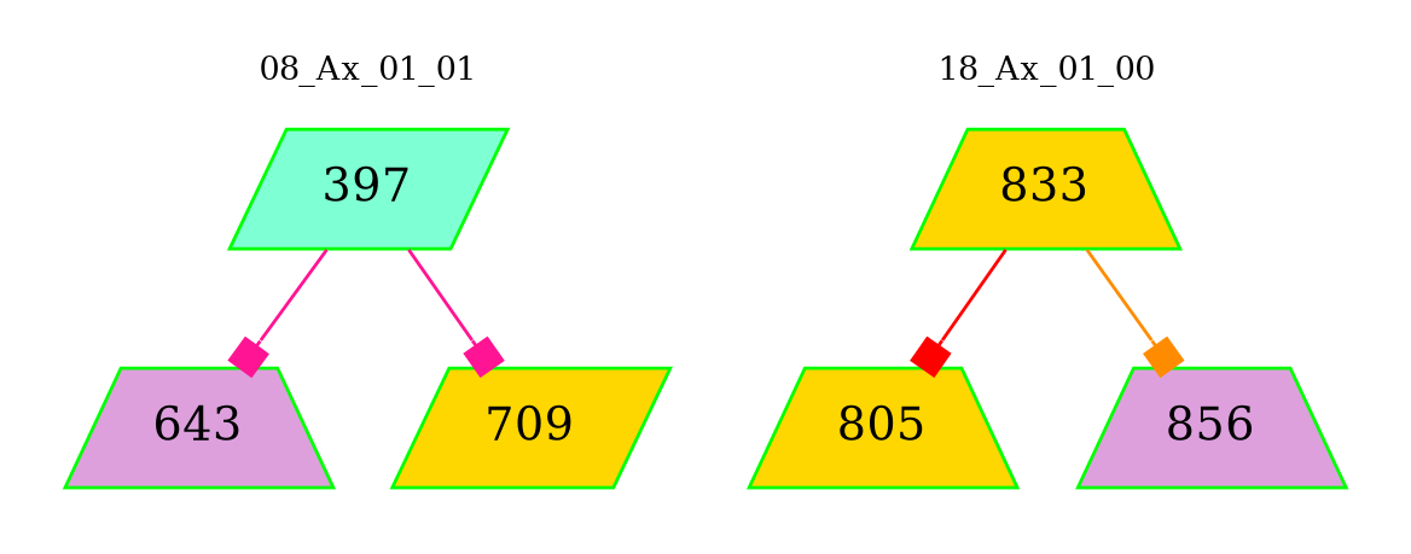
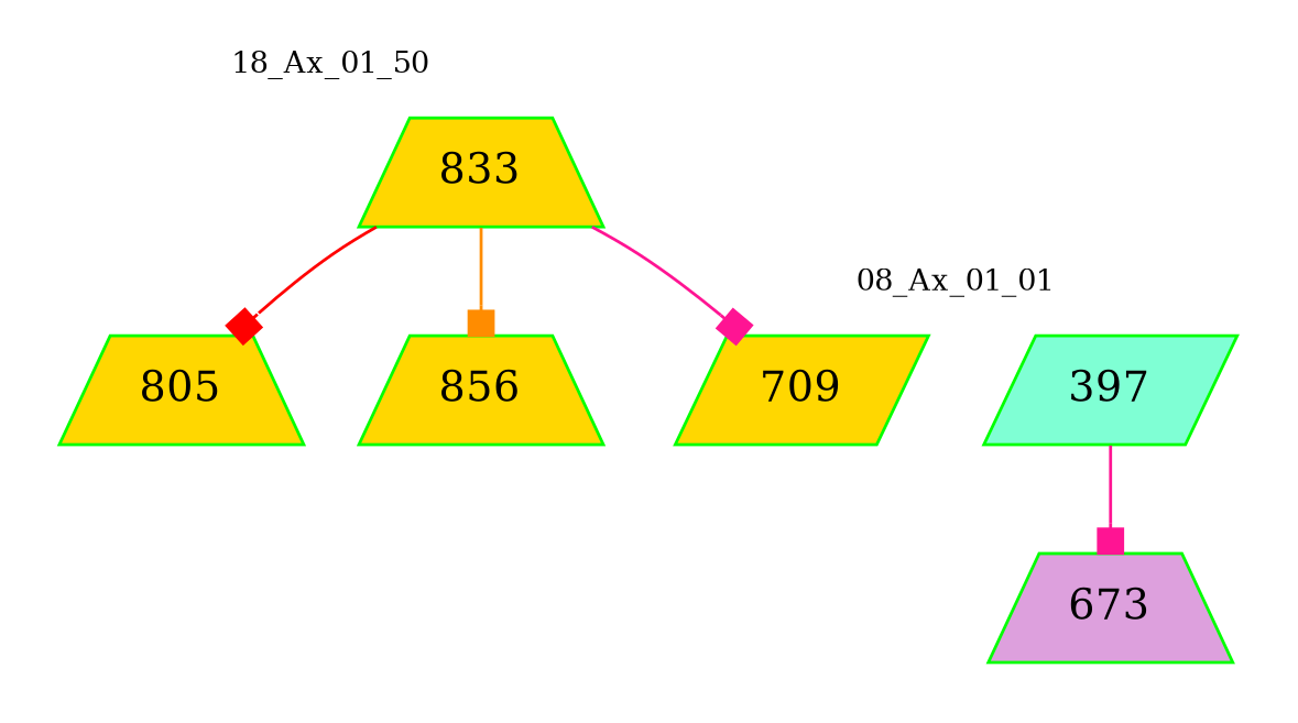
  digraph {
    node [color=green fillcolor=gold shape=trapezium style=filled]
    edge [arrowhead=box color=deeppink]
    n1 [fillcolor=aquamarine label=397 shape=parallelogram]
-   n2 [fillcolor=plum label=643]
+   n2 [fillcolor=plum label=673]
    n3 [label=709 shape=parallelogram]
    n4 [label=833]
    n5 [label=805]
-   n6 [fillcolor=plum label=856]
+   n6 [label=856]
    subgraph cluster_1 {
      color=white
      fontsize=10
      label="08_Ax_01_01"
      n1
      n2
      n3
    }
    subgraph cluster_2 {
      color=white
      fontsize=10
-     label="18_Ax_01_00"
+     label="18_Ax_01_50"
      n4
      n5
      n6
    }
    n1 -> n2
-   n1 -> n3
+   n4 -> n3
    n4 -> n5 [color=red]
    n4 -> n6 [color=darkorange]
  }
